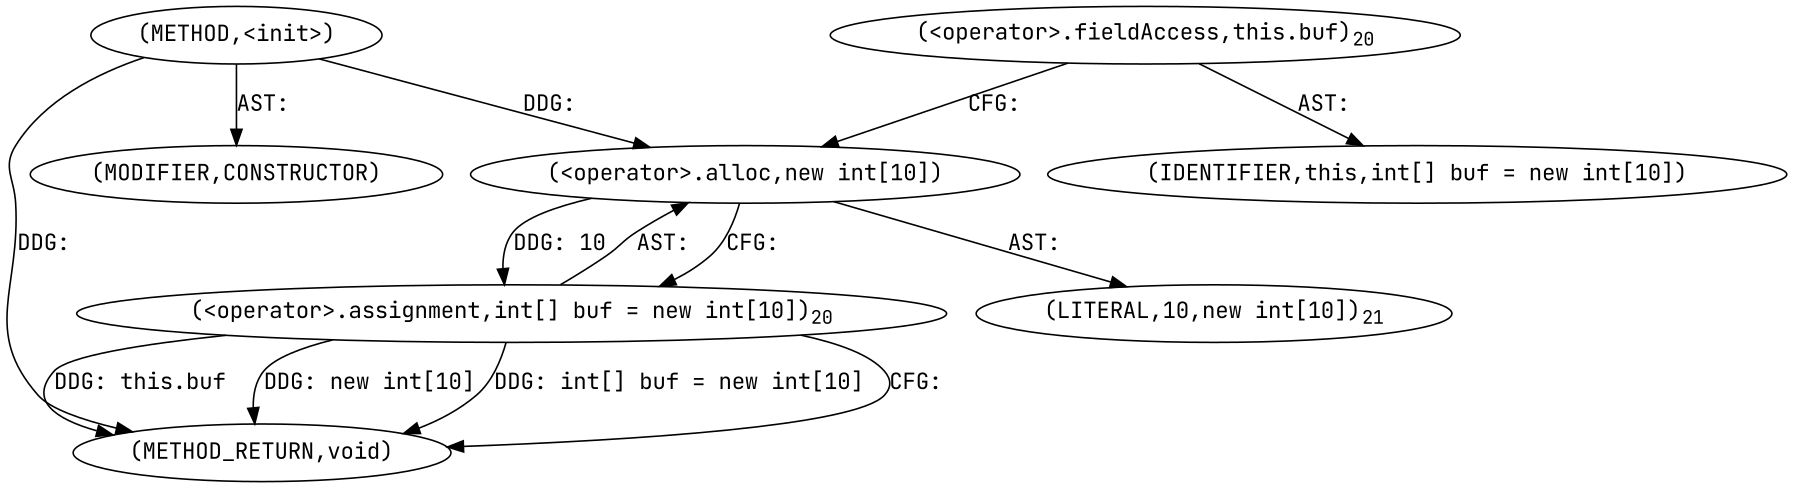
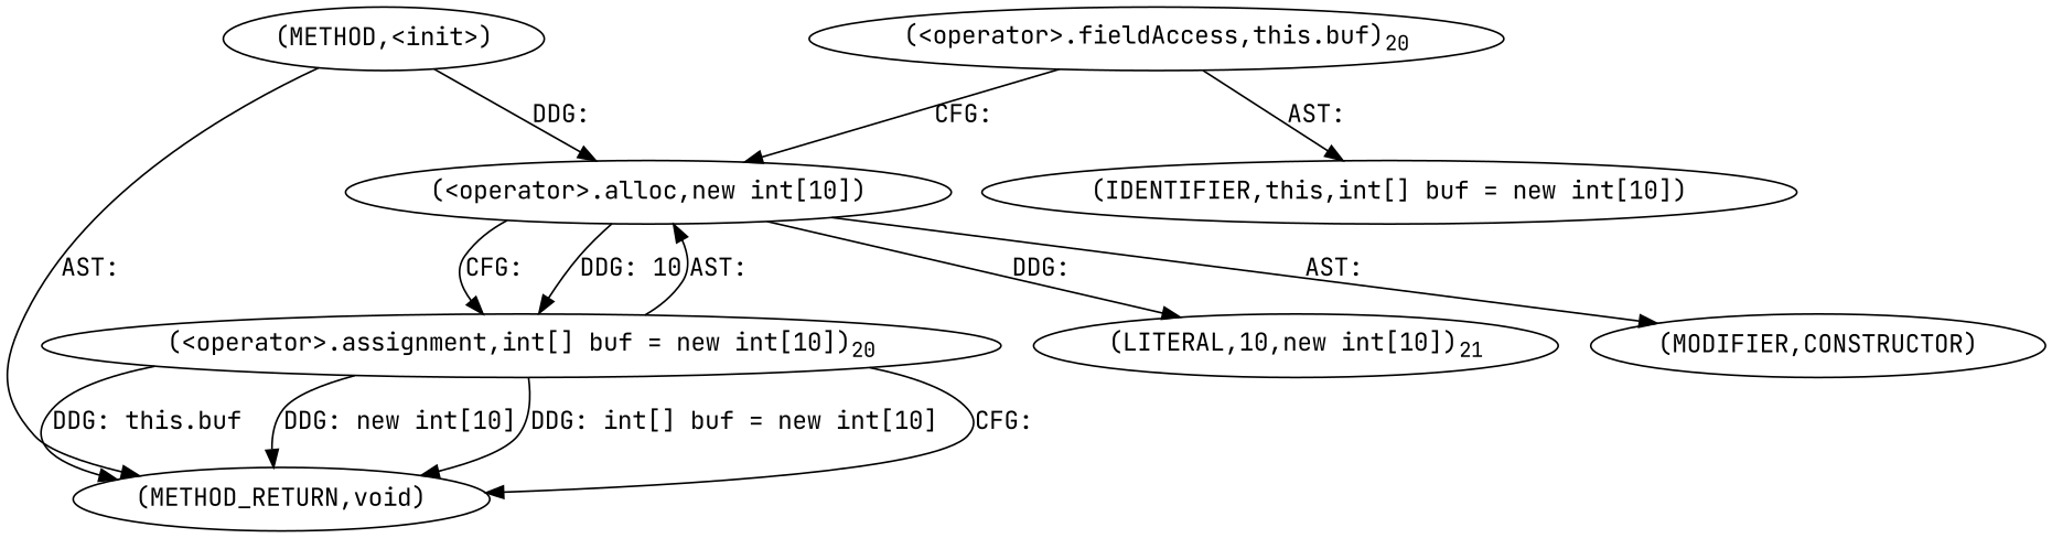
  digraph {
    fontname="JetBrains Mono"
    node [fontname="JetBrains Mono"]
    edge [fontname="JetBrains Mono"]
    n1 [label=<(METHOD,&lt;init&gt;)>]
    n2 [label=<(&lt;operator&gt;.alloc,new int[10])>]
    n3 [label=<(MODIFIER,CONSTRUCTOR)>]
    n4 [label=<(METHOD_RETURN,void)>]
    n5 [label=<(&lt;operator&gt;.assignment,int[] buf = new int[10])<SUB>20</SUB>>]
    n6 [label=<(LITERAL,10,new int[10])<SUB>21</SUB>>]
    n7 [label=<(&lt;operator&gt;.fieldAccess,this.buf)<SUB>20</SUB>>]
    n8 [label=<(IDENTIFIER,this,int[] buf = new int[10])>]
    n1 -> n2 [label="DDG: "]
-   n1 -> n3 [label="AST: "]
-   n1 -> n4 [label="DDG: "]
+   n2 -> n3 [label="AST: "]
+   n1 -> n4 [label="AST: "]
    n2 -> n5 [label="CFG: "]
    n2 -> n5 [label="DDG: 10"]
-   n2 -> n6 [label="AST: "]
+   n2 -> n6 [label="DDG: "]
    n5 -> n2 [label="AST: "]
    n5 -> n4 [label="CFG: "]
    n5 -> n4 [label="DDG: this.buf"]
    n5 -> n4 [label="DDG: new int[10]"]
    n5 -> n4 [label="DDG: int[] buf = new int[10]"]
    n7 -> n2 [label="CFG: "]
    n7 -> n8 [label="AST: "]
  }
